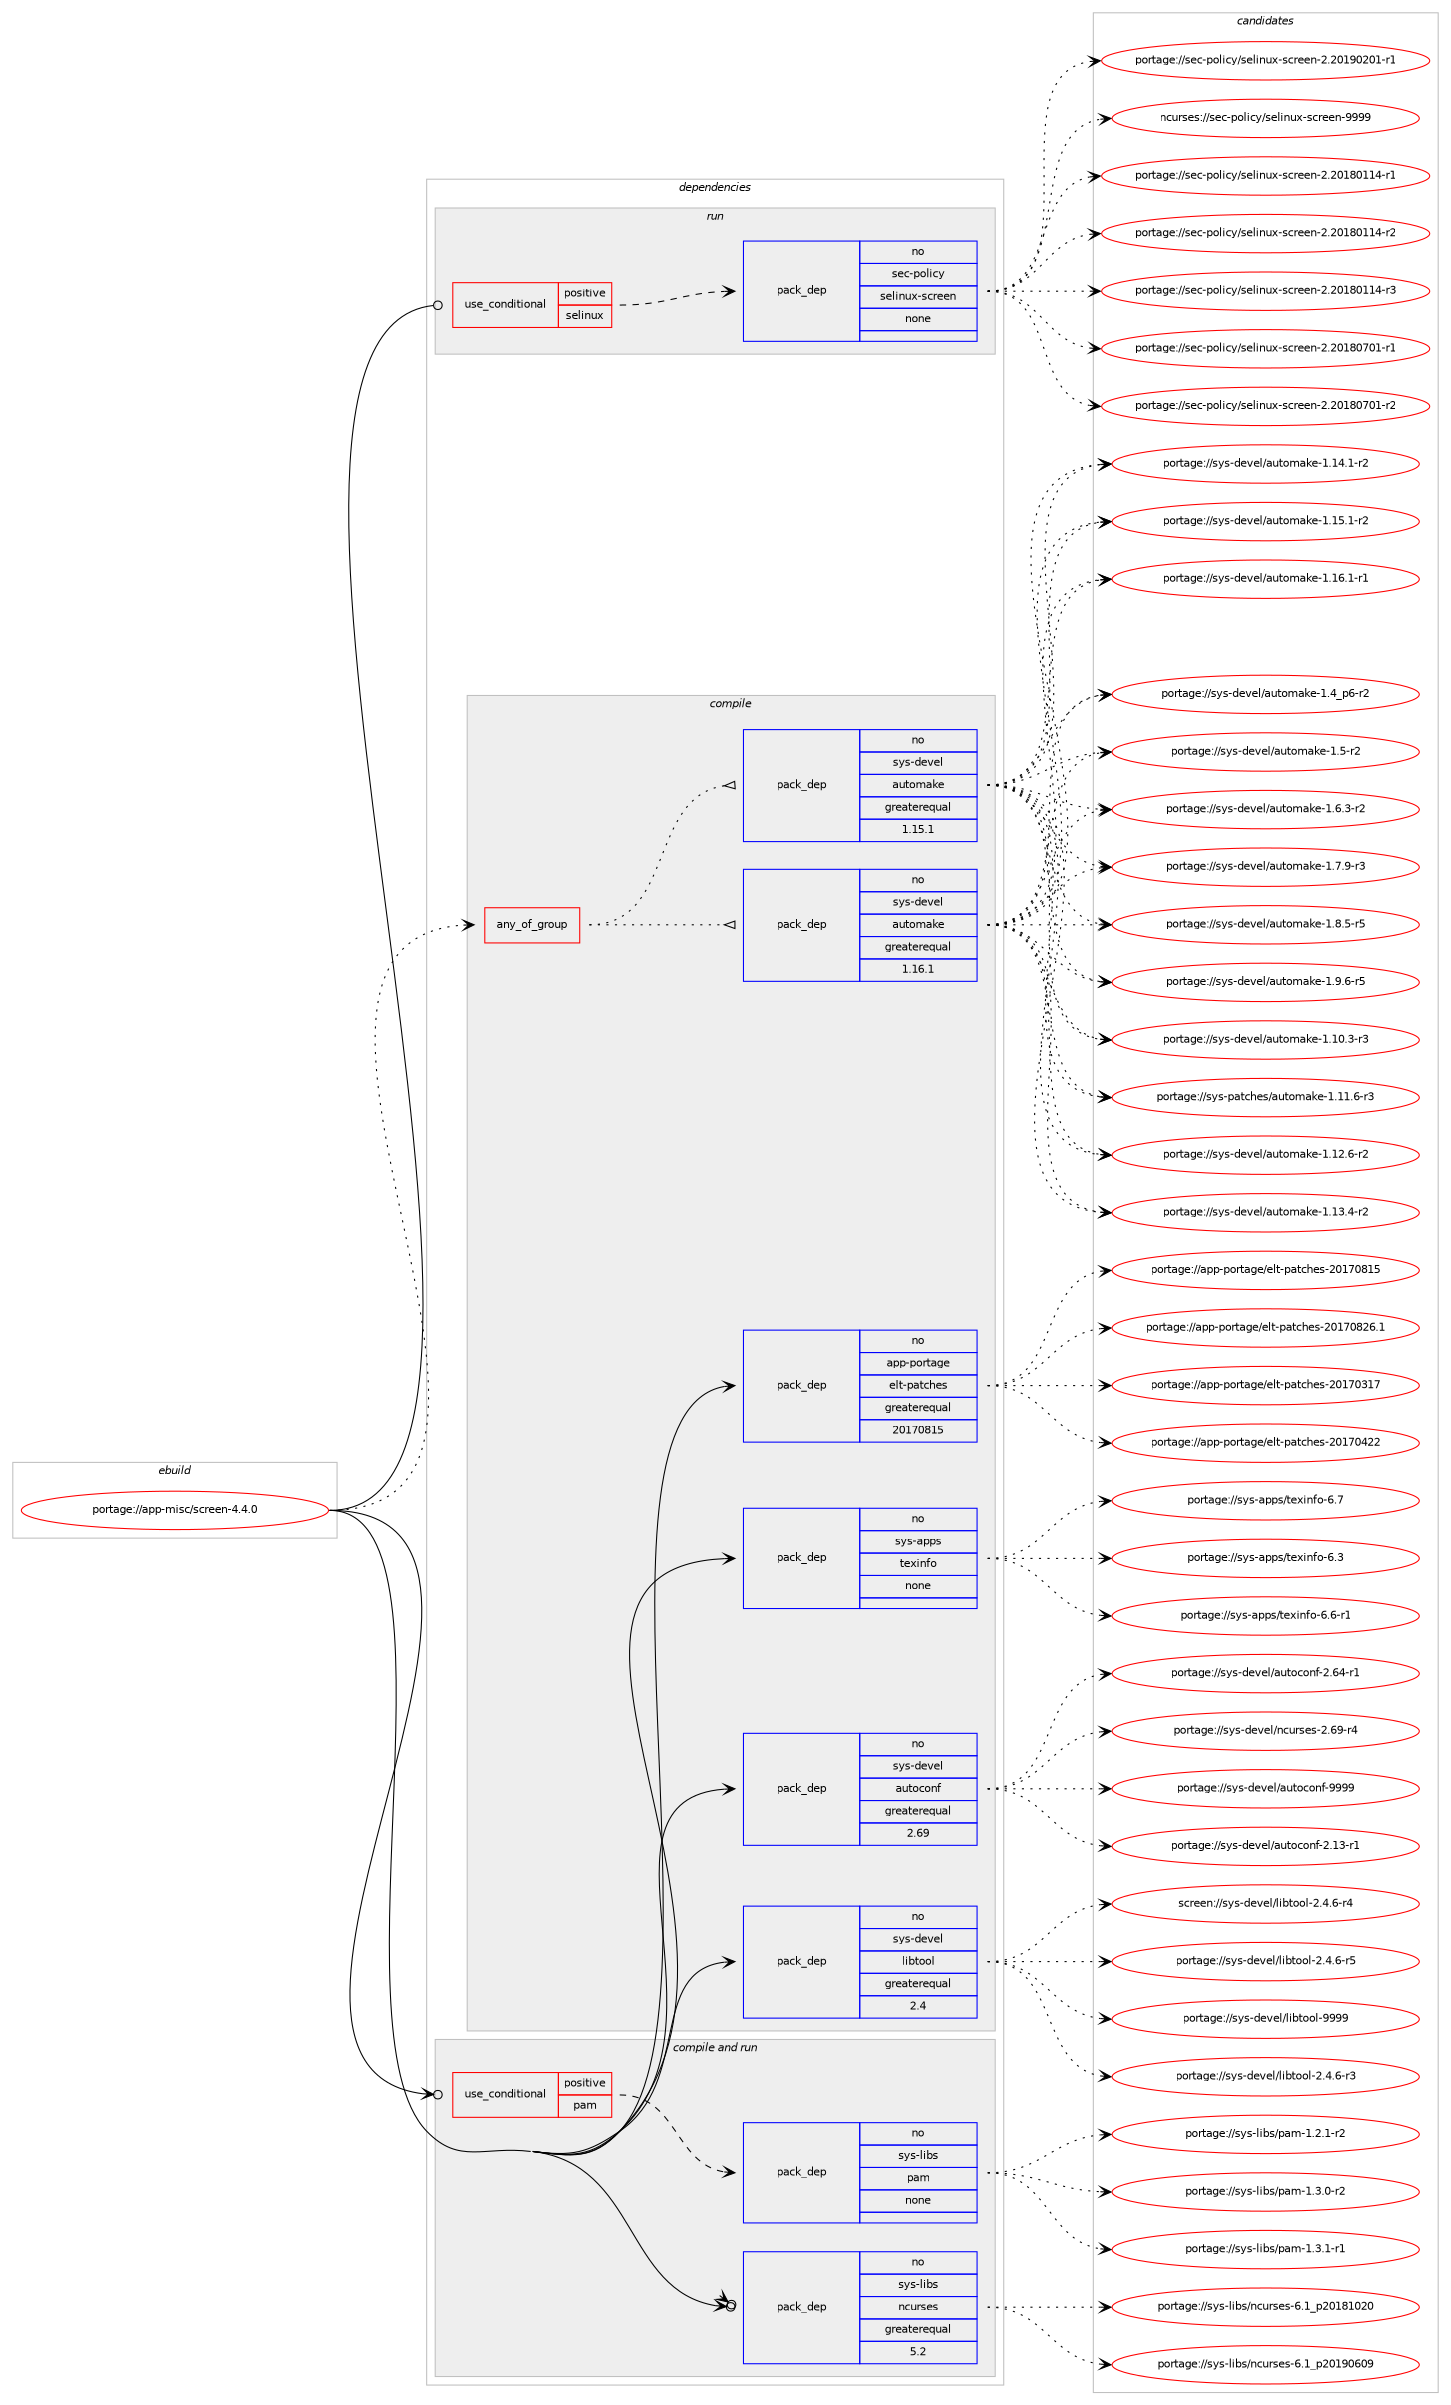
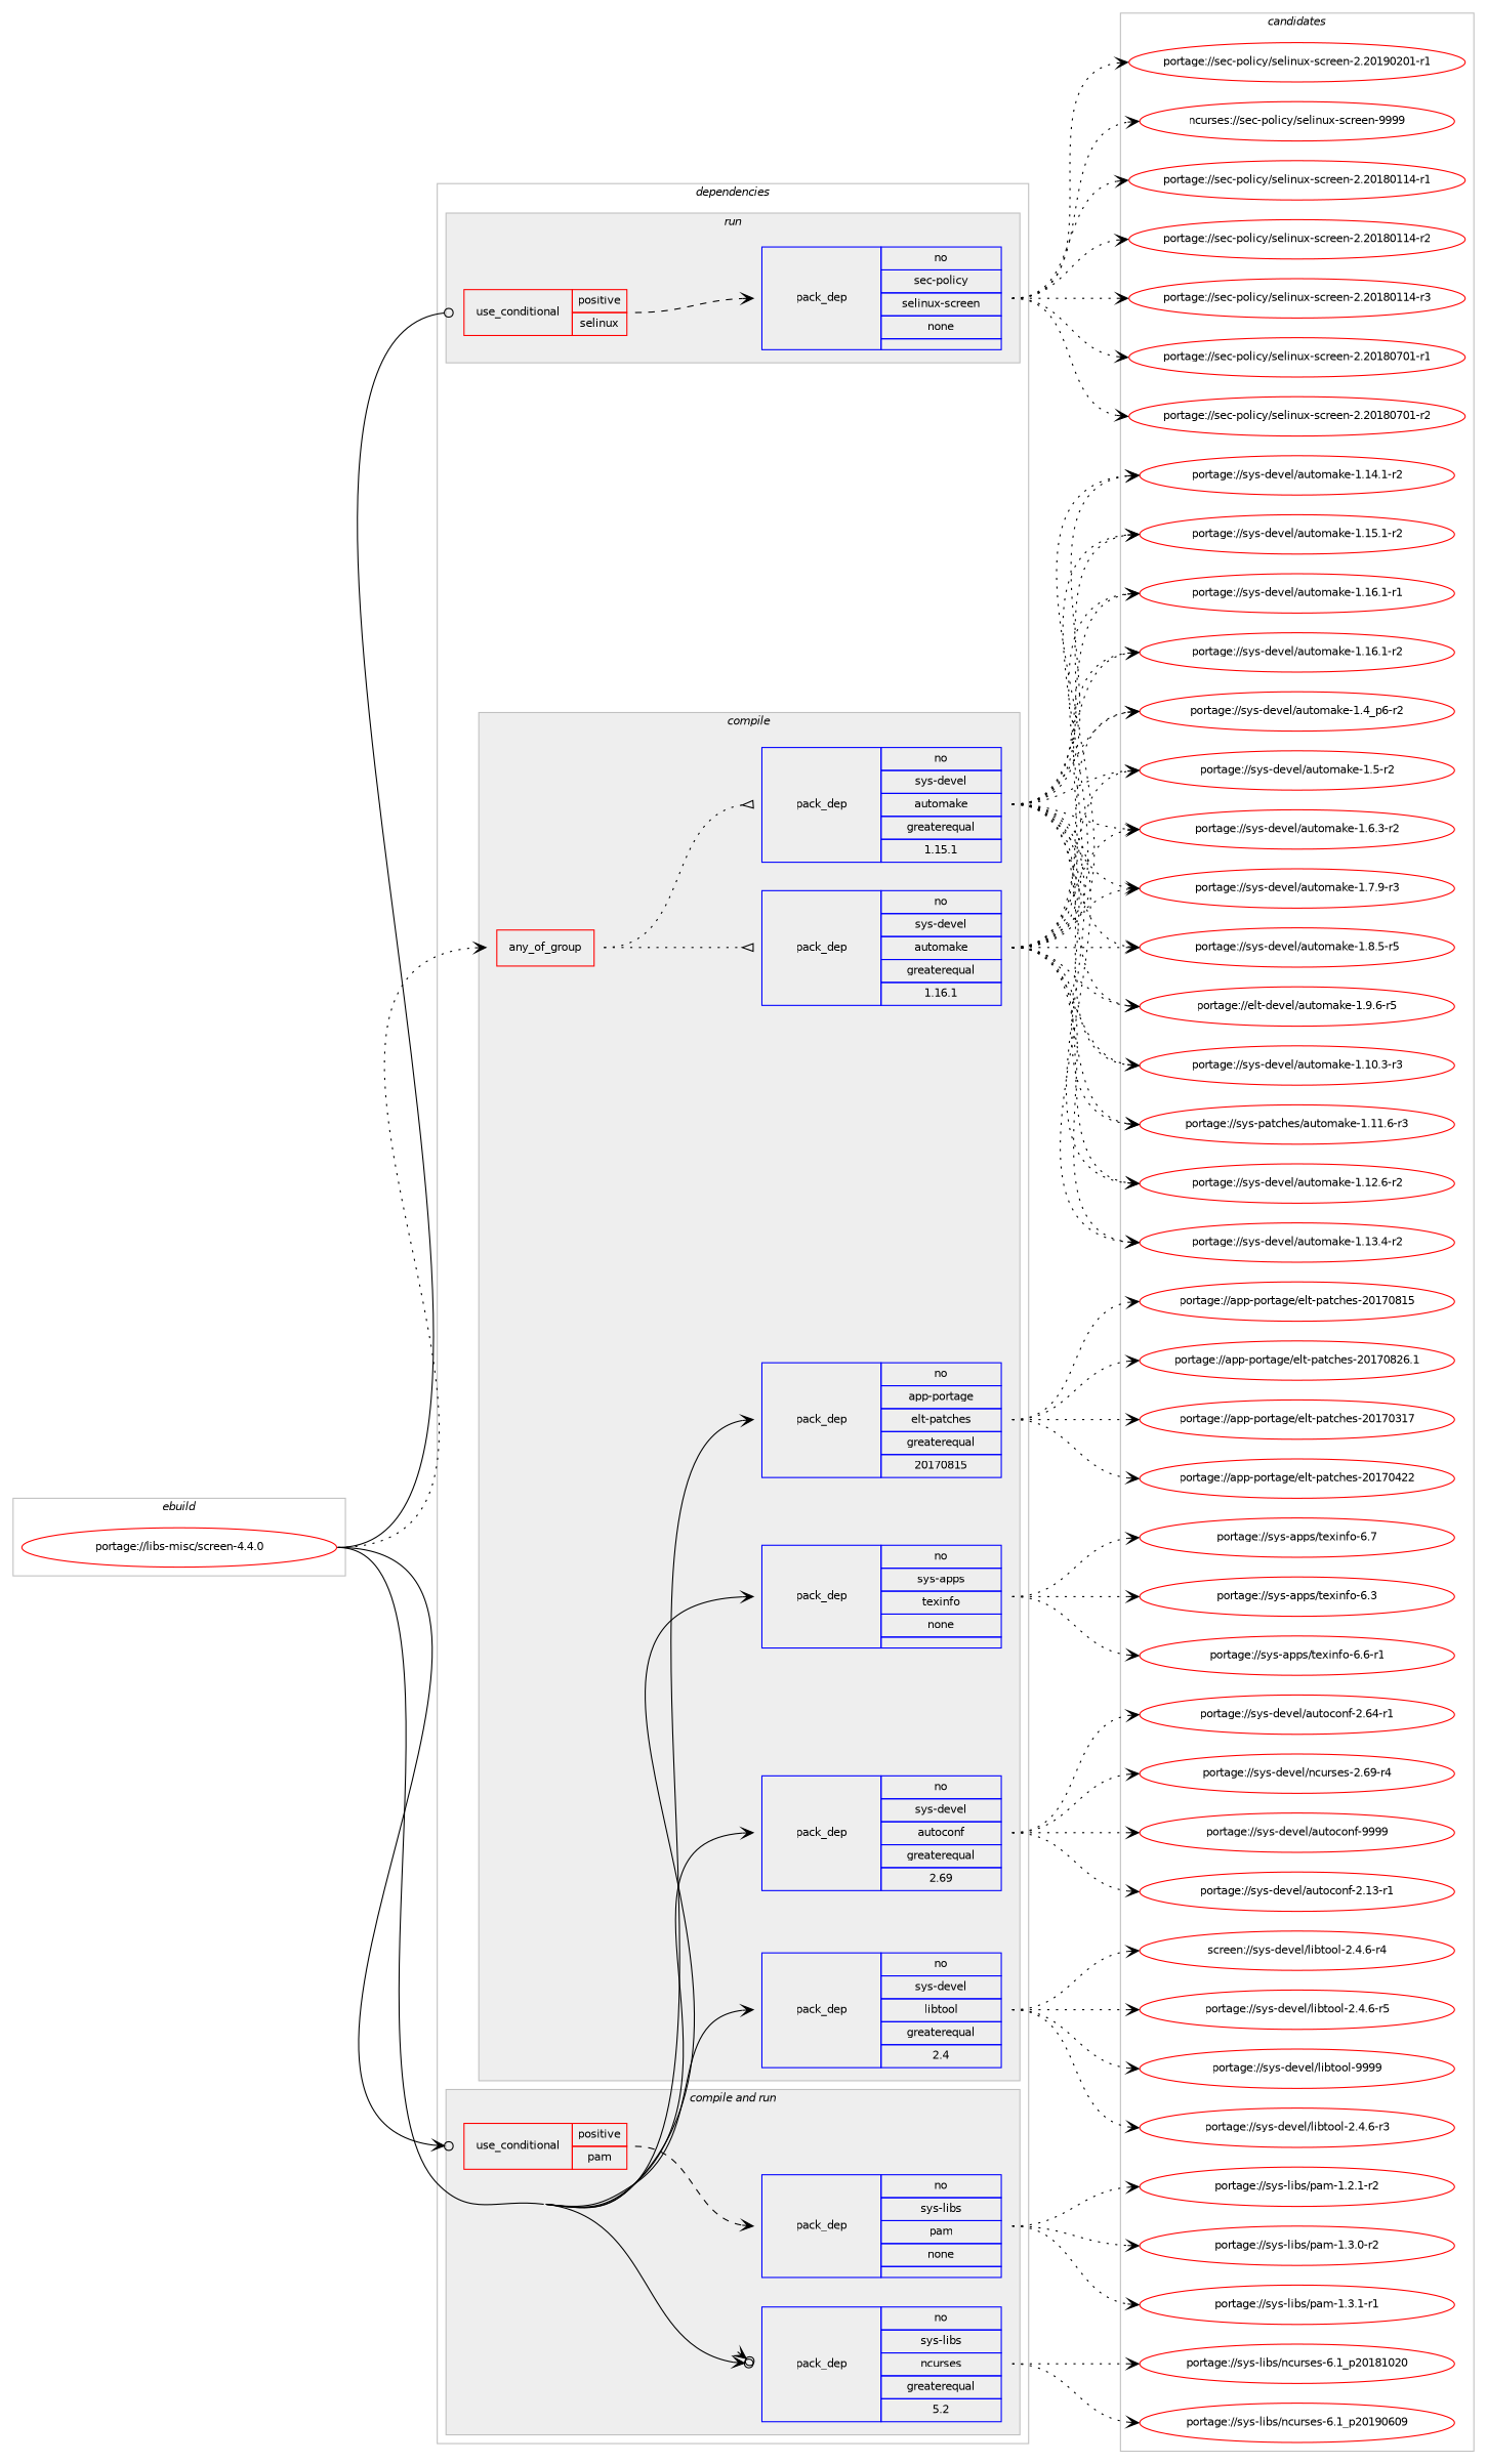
  digraph {
    compound=true
    concentrate=true
    fontname=Helvetica
    fontsize=10
    newrank=true
    rankdir=LR
    ranksep=1.5
    node [color=red fontname=Helvetica fontsize=10]
    edge [arrowhead=vee headport=w style=dotted tailport=e weight=100]
-   n1 [label="portage://app-misc/screen-4.4.0" width=4]
+   n1 [label="portage://libs-misc/screen-4.4.0" width=4]
    n2 [color=blue label=<<TABLE BORDER="0" CELLBORDER="1" CELLSPACING="0" CELLPADDING="4" WIDTH="220"><TR><TD ROWSPAN="6" CELLPADDING="30">pack_dep</TD></TR><TR><TD WIDTH="110">no</TD></TR><TR><TD>sys-devel</TD></TR><TR><TD>automake</TD></TR><TR><TD>greaterequal</TD></TR><TR><TD>1.16.1</TD></TR></TABLE>> shape=none]
    n3 [color=blue label=<<TABLE BORDER="0" CELLBORDER="1" CELLSPACING="0" CELLPADDING="4" WIDTH="220"><TR><TD ROWSPAN="6" CELLPADDING="30">pack_dep</TD></TR><TR><TD WIDTH="110">no</TD></TR><TR><TD>sys-devel</TD></TR><TR><TD>automake</TD></TR><TR><TD>greaterequal</TD></TR><TR><TD>1.15.1</TD></TR></TABLE>> shape=none]
    n4 [label=<<TABLE BORDER="0" CELLBORDER="1" CELLSPACING="0" CELLPADDING="4"><TR><TD CELLPADDING="10">any_of_group</TD></TR></TABLE>> shape=none]
    n5 [color=blue label=<<TABLE BORDER="0" CELLBORDER="1" CELLSPACING="0" CELLPADDING="4" WIDTH="220"><TR><TD ROWSPAN="6" CELLPADDING="30">pack_dep</TD></TR><TR><TD WIDTH="110">no</TD></TR><TR><TD>app-portage</TD></TR><TR><TD>elt-patches</TD></TR><TR><TD>greaterequal</TD></TR><TR><TD>20170815</TD></TR></TABLE>> shape=none]
    n6 [color=blue label=<<TABLE BORDER="0" CELLBORDER="1" CELLSPACING="0" CELLPADDING="4" WIDTH="220"><TR><TD ROWSPAN="6" CELLPADDING="30">pack_dep</TD></TR><TR><TD WIDTH="110">no</TD></TR><TR><TD>sys-apps</TD></TR><TR><TD>texinfo</TD></TR><TR><TD>none</TD></TR><TR><TD></TD></TR></TABLE>> shape=none]
    n7 [color=blue label=<<TABLE BORDER="0" CELLBORDER="1" CELLSPACING="0" CELLPADDING="4" WIDTH="220"><TR><TD ROWSPAN="6" CELLPADDING="30">pack_dep</TD></TR><TR><TD WIDTH="110">no</TD></TR><TR><TD>sys-devel</TD></TR><TR><TD>autoconf</TD></TR><TR><TD>greaterequal</TD></TR><TR><TD>2.69</TD></TR></TABLE>> shape=none]
    n8 [color=blue label=<<TABLE BORDER="0" CELLBORDER="1" CELLSPACING="0" CELLPADDING="4" WIDTH="220"><TR><TD ROWSPAN="6" CELLPADDING="30">pack_dep</TD></TR><TR><TD WIDTH="110">no</TD></TR><TR><TD>sys-devel</TD></TR><TR><TD>libtool</TD></TR><TR><TD>greaterequal</TD></TR><TR><TD>2.4</TD></TR></TABLE>> shape=none]
    n9 [color=blue label=<<TABLE BORDER="0" CELLBORDER="1" CELLSPACING="0" CELLPADDING="4" WIDTH="220"><TR><TD ROWSPAN="6" CELLPADDING="30">pack_dep</TD></TR><TR><TD WIDTH="110">no</TD></TR><TR><TD>sys-libs</TD></TR><TR><TD>pam</TD></TR><TR><TD>none</TD></TR><TR><TD></TD></TR></TABLE>> shape=none]
    n10 [label=<<TABLE BORDER="0" CELLBORDER="1" CELLSPACING="0" CELLPADDING="4"><TR><TD ROWSPAN="3" CELLPADDING="10">use_conditional</TD></TR><TR><TD>positive</TD></TR><TR><TD>pam</TD></TR></TABLE>> shape=none]
    n11 [color=blue label=<<TABLE BORDER="0" CELLBORDER="1" CELLSPACING="0" CELLPADDING="4" WIDTH="220"><TR><TD ROWSPAN="6" CELLPADDING="30">pack_dep</TD></TR><TR><TD WIDTH="110">no</TD></TR><TR><TD>sys-libs</TD></TR><TR><TD>ncurses</TD></TR><TR><TD>greaterequal</TD></TR><TR><TD>5.2</TD></TR></TABLE>> shape=none]
    n12 [color=blue label=<<TABLE BORDER="0" CELLBORDER="1" CELLSPACING="0" CELLPADDING="4" WIDTH="220"><TR><TD ROWSPAN="6" CELLPADDING="30">pack_dep</TD></TR><TR><TD WIDTH="110">no</TD></TR><TR><TD>sec-policy</TD></TR><TR><TD>selinux-screen</TD></TR><TR><TD>none</TD></TR><TR><TD></TD></TR></TABLE>> shape=none]
    n13 [label=<<TABLE BORDER="0" CELLBORDER="1" CELLSPACING="0" CELLPADDING="4"><TR><TD ROWSPAN="3" CELLPADDING="10">use_conditional</TD></TR><TR><TD>positive</TD></TR><TR><TD>selinux</TD></TR></TABLE>> shape=none]
    n14 [label="portage://sys-devel/automake-1.10.3-r3" width=4]
    n15 [label="portage://sys-patches/automake-1.11.6-r3" width=4]
    n16 [label="portage://sys-devel/automake-1.12.6-r2" width=4]
    n17 [label="portage://sys-devel/automake-1.13.4-r2" width=4]
    n18 [label="portage://sys-devel/automake-1.14.1-r2" width=4]
    n19 [label="portage://sys-devel/automake-1.15.1-r2" width=4]
    n20 [label="portage://sys-devel/automake-1.16.1-r1" width=4]
+   n21 [label="portage://sys-devel/automake-1.16.1-r2" width=4]
    n22 [label="portage://sys-devel/automake-1.4_p6-r2" width=4]
    n23 [label="portage://sys-devel/automake-1.5-r2" width=4]
    n24 [label="portage://sys-devel/automake-1.6.3-r2" width=4]
    n25 [label="portage://sys-devel/automake-1.7.9-r3" width=4]
    n26 [label="portage://sys-devel/automake-1.8.5-r5" width=4]
-   n27 [label="portage://sys-devel/automake-1.9.6-r5" width=4]
+   n27 [label="portage://elt-devel/automake-1.9.6-r5" width=4]
    n28 [label="portage://app-portage/elt-patches-20170317" width=4]
    n29 [label="portage://app-portage/elt-patches-20170422" width=4]
    n30 [label="portage://app-portage/elt-patches-20170815" width=4]
    n31 [label="portage://app-portage/elt-patches-20170826.1" width=4]
    n32 [label="portage://sys-apps/texinfo-6.3" width=4]
    n33 [label="portage://sys-apps/texinfo-6.6-r1" width=4]
    n34 [label="portage://sys-apps/texinfo-6.7" width=4]
    n35 [label="portage://sys-devel/autoconf-2.13-r1" width=4]
    n36 [label="portage://sys-devel/autoconf-2.64-r1" width=4]
    n37 [label="portage://sys-devel/ncurses-2.69-r4" width=4]
    n38 [label="portage://sys-devel/autoconf-9999" width=4]
    n39 [label="portage://sys-devel/libtool-2.4.6-r3" width=4]
    n40 [label="screen://sys-devel/libtool-2.4.6-r4" width=4]
    n41 [label="portage://sys-devel/libtool-2.4.6-r5" width=4]
    n42 [label="portage://sys-devel/libtool-9999" width=4]
    n43 [label="portage://sys-libs/pam-1.2.1-r2" width=4]
    n44 [label="portage://sys-libs/pam-1.3.0-r2" width=4]
    n45 [label="portage://sys-libs/pam-1.3.1-r1" width=4]
    n46 [label="portage://sys-libs/ncurses-6.1_p20181020" width=4]
    n47 [label="portage://sys-libs/ncurses-6.1_p20190609" width=4]
    n48 [label="portage://sec-policy/selinux-screen-2.20180114-r1" width=4]
    n49 [label="portage://sec-policy/selinux-screen-2.20180114-r2" width=4]
    n50 [label="portage://sec-policy/selinux-screen-2.20180114-r3" width=4]
    n51 [label="portage://sec-policy/selinux-screen-2.20180701-r1" width=4]
    n52 [label="portage://sec-policy/selinux-screen-2.20180701-r2" width=4]
    n53 [label="portage://sec-policy/selinux-screen-2.20190201-r1" width=4]
    n54 [label="ncurses://sec-policy/selinux-screen-9999" width=4]
    subgraph cluster_1 {
      color=gray
      label=<<i>ebuild</i>>
      rank=same
      n1
    }
    subgraph cluster_2 {
      color=gray
      label=<<i>dependencies</i>>
      subgraph cluster_3 {
        color=gray
        fillcolor="#eeeeee"
        label=<<i>compile</i>>
        style=filled
        subgraph sub_4 {
          color=gray
          fillcolor="#eeeeee"
          label=<<i>compile</i>>
          style=filled
          n4
          subgraph sub_5 {
            color=gray
            fillcolor="#eeeeee"
            label=<<i>compile</i>>
            style=filled
            n2
          }
          subgraph sub_6 {
            color=gray
            fillcolor="#eeeeee"
            label=<<i>compile</i>>
            style=filled
            n3
          }
        }
        subgraph sub_7 {
          color=gray
          fillcolor="#eeeeee"
          label=<<i>compile</i>>
          style=filled
          n5
        }
        subgraph sub_8 {
          color=gray
          fillcolor="#eeeeee"
          label=<<i>compile</i>>
          style=filled
          n6
        }
        subgraph sub_9 {
          color=gray
          fillcolor="#eeeeee"
          label=<<i>compile</i>>
          style=filled
          n7
        }
        subgraph sub_10 {
          color=gray
          fillcolor="#eeeeee"
          label=<<i>compile</i>>
          style=filled
          n8
        }
      }
      subgraph cluster_11 {
        color=gray
        fillcolor="#eeeeee"
        label=<<i>compile and run</i>>
        style=filled
        subgraph sub_12 {
          color=gray
          fillcolor="#eeeeee"
          label=<<i>compile and run</i>>
          style=filled
          n10
          subgraph sub_13 {
            color=gray
            fillcolor="#eeeeee"
            label=<<i>compile and run</i>>
            style=filled
            n9
          }
        }
        subgraph sub_14 {
          color=gray
          fillcolor="#eeeeee"
          label=<<i>compile and run</i>>
          style=filled
          n11
        }
      }
      subgraph cluster_15 {
        color=gray
        fillcolor="#eeeeee"
        label=<<i>run</i>>
        style=filled
        subgraph sub_16 {
          color=gray
          fillcolor="#eeeeee"
          label=<<i>run</i>>
          style=filled
          n13
          subgraph sub_17 {
            color=gray
            fillcolor="#eeeeee"
            label=<<i>run</i>>
            style=filled
            n12
          }
        }
      }
    }
    subgraph cluster_18 {
      color=gray
      label=<<i>candidates</i>>
      rank=same
      subgraph sub_19 {
        color=black
        label=<<i>candidates</i>>
        nodesep=1
        rank=same
        n14
        n15
        n16
        n17
        n18
        n19
        n20
+       n21
        n22
        n23
        n24
        n25
        n26
        n27
      }
      subgraph sub_20 {
        color=black
        label=<<i>candidates</i>>
        nodesep=1
        rank=same
        n14
        n15
        n16
        n17
        n18
        n19
        n20
+       n21
        n22
        n23
        n24
        n25
        n26
        n27
      }
      subgraph sub_21 {
        color=black
        label=<<i>candidates</i>>
        nodesep=1
        rank=same
        n28
        n29
        n30
        n31
      }
      subgraph sub_22 {
        color=black
        label=<<i>candidates</i>>
        nodesep=1
        rank=same
        n32
        n33
        n34
      }
      subgraph sub_23 {
        color=black
        label=<<i>candidates</i>>
        nodesep=1
        rank=same
        n35
        n36
        n37
        n38
      }
      subgraph sub_24 {
        color=black
        label=<<i>candidates</i>>
        nodesep=1
        rank=same
        n39
        n40
        n41
        n42
      }
      subgraph sub_25 {
        color=black
        label=<<i>candidates</i>>
        nodesep=1
        rank=same
        n43
        n44
        n45
      }
      subgraph sub_26 {
        color=black
        label=<<i>candidates</i>>
        nodesep=1
        rank=same
        n46
        n47
      }
      subgraph sub_27 {
        color=black
        label=<<i>candidates</i>>
        nodesep=1
        rank=same
        n48
        n49
        n50
        n51
        n52
        n53
        n54
      }
    }
    n1 -> n4 [weight=20]
    n1 -> n5 [style=solid weight=20]
    n1 -> n6 [style=solid weight=20]
    n1 -> n7 [style=solid weight=20]
    n1 -> n8 [style=solid weight=20]
    n1 -> n10 [arrowhead=odotvee style=solid weight=20]
    n1 -> n11 [arrowhead=odotvee style=solid weight=20]
    n1 -> n13 [arrowhead=odot style=solid weight=20]
    n2 -> n14
    n2 -> n15
    n2 -> n16
    n2 -> n17
    n2 -> n18
    n2 -> n19
    n2 -> n20
+   n2 -> n21
    n2 -> n22
    n2 -> n23
    n2 -> n24
    n2 -> n25
    n2 -> n26
    n2 -> n27
    n3 -> n14
    n3 -> n15
    n3 -> n16
    n3 -> n17
    n3 -> n18
    n3 -> n19
    n3 -> n20
+   n3 -> n21
    n3 -> n22
    n3 -> n23
    n3 -> n24
    n3 -> n25
    n3 -> n26
    n3 -> n27
    n4 -> n2 [arrowhead=oinv weight=20]
    n4 -> n3 [arrowhead=oinv weight=20]
    n5 -> n28
    n5 -> n29
    n5 -> n30
    n5 -> n31
    n6 -> n32
    n6 -> n33
    n6 -> n34
    n7 -> n35
    n7 -> n36
    n7 -> n37
    n7 -> n38
    n8 -> n39
    n8 -> n40
    n8 -> n41
    n8 -> n42
    n9 -> n43
    n9 -> n44
    n9 -> n45
    n10 -> n9 [style=dashed weight=20]
    n11 -> n46
    n11 -> n47
    n12 -> n48
    n12 -> n49
    n12 -> n50
    n12 -> n51
    n12 -> n52
    n12 -> n53
    n12 -> n54
    n13 -> n12 [style=dashed weight=20]
  }
